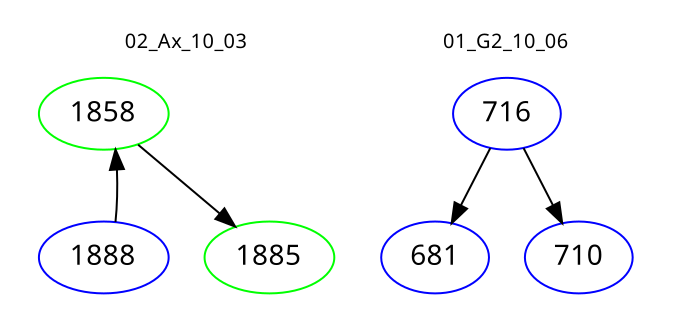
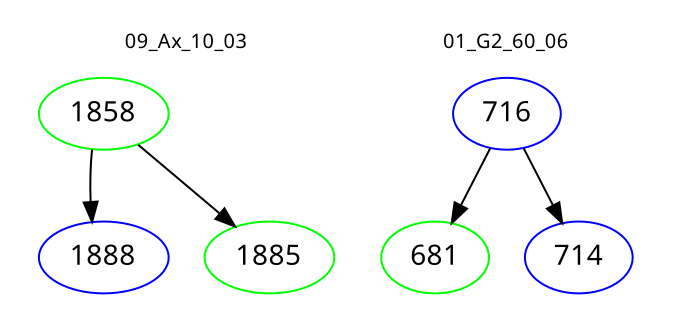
  digraph {
    fontname="Noto Sans"
    node [color=blue fontname="Noto Sans"]
    edge [color=black fontname="Noto Sans"]
    n1 [color=green label=1858]
    n2 [label=1888]
    n3 [color=green label=1885]
    n4 [label=716]
-   n5 [label=681]
-   n6 [label=710]
+   n5 [color=green label=681]
+   n6 [label=714]
    subgraph cluster_1 {
      color=white
      fontsize=10
-     label="02_Ax_10_03"
+     label="09_Ax_10_03"
      n1
      n2
      n3
    }
    subgraph cluster_2 {
      color=white
      fontsize=10
-     label="01_G2_10_06"
+     label="01_G2_60_06"
      n4
      n5
      n6
    }
-   n2 -> n1
+   n1 -> n2
    n1 -> n3
    n4 -> n5
    n4 -> n6
  }
